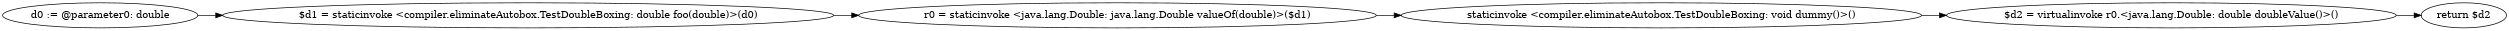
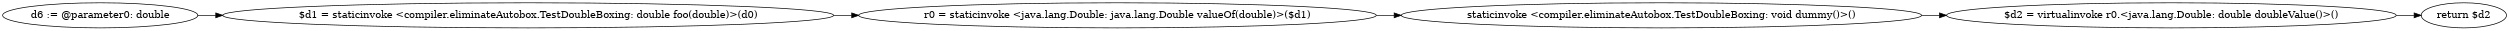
  digraph {
    rankdir=LR
-   "d0 := @parameter0: double"
+   "d0 := @parameter0: double" [label="d6 := @parameter0: double"]
    "$d1 = staticinvoke <compiler.eliminateAutobox.TestDoubleBoxing: double foo(double)>(d0)"
    "r0 = staticinvoke <java.lang.Double: java.lang.Double valueOf(double)>($d1)"
    "staticinvoke <compiler.eliminateAutobox.TestDoubleBoxing: void dummy()>()"
    "$d2 = virtualinvoke r0.<java.lang.Double: double doubleValue()>()"
    "return $d2"
    "d0 := @parameter0: double" -> "$d1 = staticinvoke <compiler.eliminateAutobox.TestDoubleBoxing: double foo(double)>(d0)"
    "$d1 = staticinvoke <compiler.eliminateAutobox.TestDoubleBoxing: double foo(double)>(d0)" -> "r0 = staticinvoke <java.lang.Double: java.lang.Double valueOf(double)>($d1)"
    "r0 = staticinvoke <java.lang.Double: java.lang.Double valueOf(double)>($d1)" -> "staticinvoke <compiler.eliminateAutobox.TestDoubleBoxing: void dummy()>()"
    "staticinvoke <compiler.eliminateAutobox.TestDoubleBoxing: void dummy()>()" -> "$d2 = virtualinvoke r0.<java.lang.Double: double doubleValue()>()"
    "$d2 = virtualinvoke r0.<java.lang.Double: double doubleValue()>()" -> "return $d2"
  }
